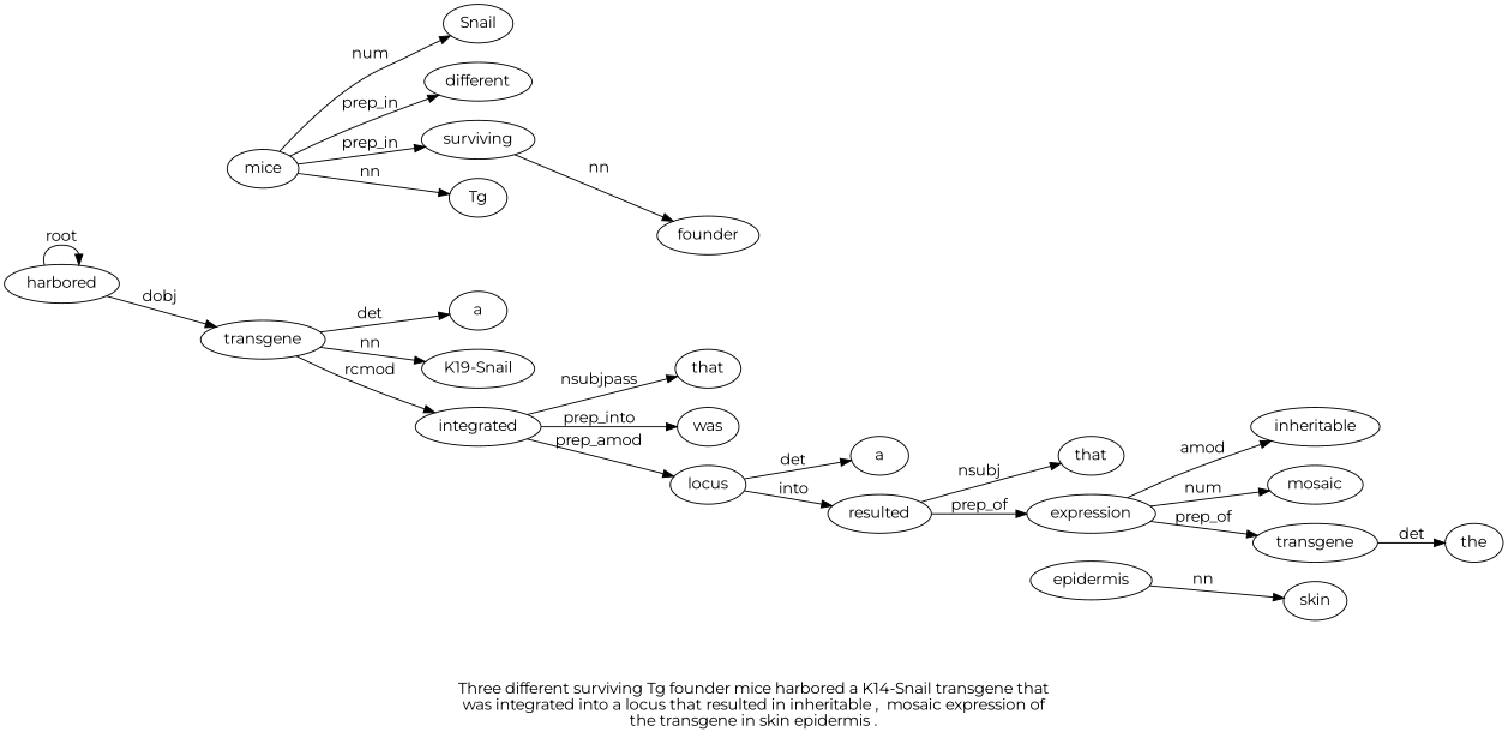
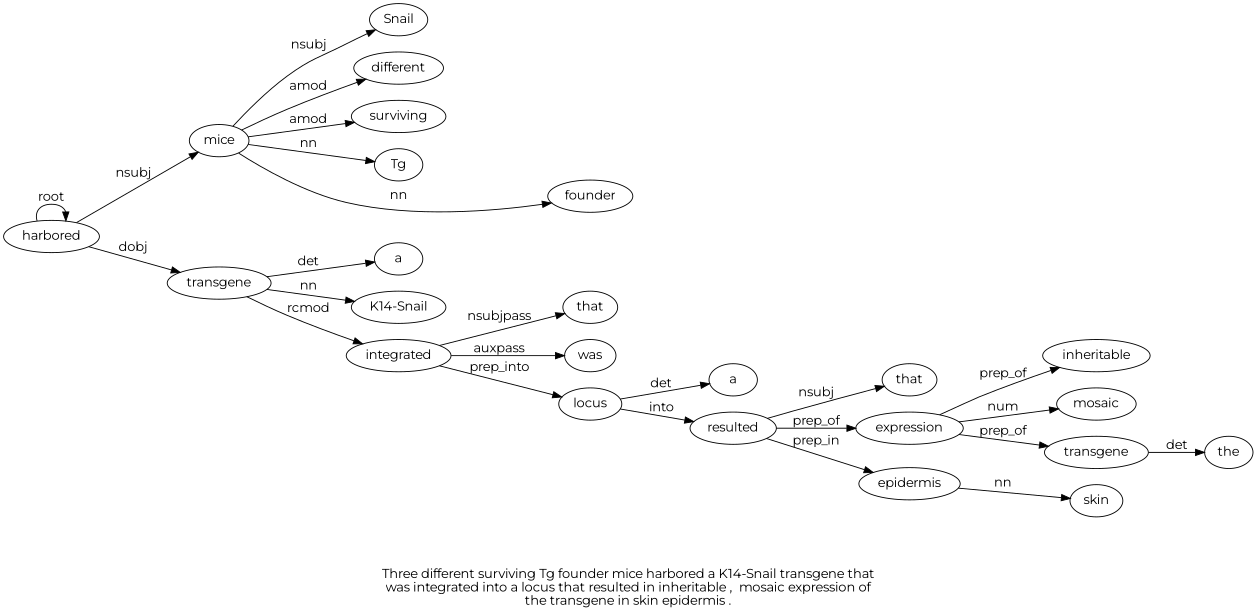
  digraph {
    fontname=Montserrat
    label="Three different surviving Tg founder mice harbored a K14-Snail transgene that\nwas integrated into a locus that resulted in inheritable ,  mosaic expression of\nthe transgene in skin epidermis ."
    rankdir=LR
    node [fillcolor=white fontname=Montserrat style=filled]
    edge [fontname=Montserrat]
    n1 [label=mice]
    n2 [label=Snail]
    n3 [label=different]
    n4 [label=surviving]
    n5 [label=Tg]
    n6 [label=founder]
    n7 [label=harbored]
    n8 [label=transgene]
    n9 [label=a]
-   n10 [label="K19-Snail"]
+   n10 [label="K14-Snail"]
    n11 [label=integrated]
    n12 [label=that]
    n13 [label=was]
    n14 [label=locus]
    n15 [label=a]
    n16 [label=resulted]
    n17 [label=that]
    n18 [label=expression]
    n19 [label=epidermis]
    n20 [label=inheritable]
    n21 [label=mosaic]
    n22 [label=transgene]
    n23 [label=skin]
    n24 [label=the]
-   n1 -> n2 [label=num]
-   n1 -> n3 [label=prep_in]
-   n1 -> n4 [label=prep_in]
+   n1 -> n2 [label=nsubj]
+   n1 -> n3 [label=amod]
+   n1 -> n4 [label=amod]
    n1 -> n5 [label=nn]
-   n4 -> n6 [label=nn]
+   n1 -> n6 [label=nn]
+   n7 -> n1 [label=nsubj]
    n7 -> n7 [label=root]
    n7 -> n8 [label=dobj]
    n8 -> n9 [label=det]
    n8 -> n10 [label=nn]
    n8 -> n11 [label=rcmod]
    n11 -> n12 [label=nsubjpass]
-   n11 -> n13 [label=prep_into]
-   n11 -> n14 [label=prep_amod]
+   n11 -> n13 [label=auxpass]
+   n11 -> n14 [label=prep_into]
    n14 -> n15 [label=det]
    n14 -> n16 [label=into]
    n16 -> n17 [label=nsubj]
    n16 -> n18 [label=prep_of]
-   n18 -> n20 [label=amod]
+   n16 -> n19 [label=prep_in]
+   n18 -> n20 [label=prep_of]
    n18 -> n21 [label=num]
    n18 -> n22 [label=prep_of]
    n19 -> n23 [label=nn]
    n22 -> n24 [label=det]
  }
